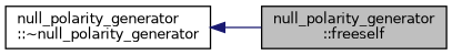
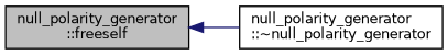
  digraph {
    rankdir=LR
    node [color=black fontname=Helvetica fontsize=10 shape=record style=filled]
    n1 [fillcolor=grey75 fontcolor=black height=0.2 label="null_polarity_generator\l::freeself" width=0.4]
    n2 [fillcolor=white height=0.2 label="null_polarity_generator\l::~null_polarity_generator" width=0.4]
-   n2 -> n1 [color=midnightblue dir=back fontname=Helvetica fontsize=10 labelfontname=Helvetica labelfontsize=10 style=solid]
+   n1 -> n2 [color=midnightblue dir=back fontname=Helvetica fontsize=10 labelfontname=Helvetica labelfontsize=10 style=solid]
  }
